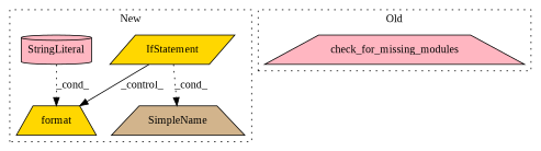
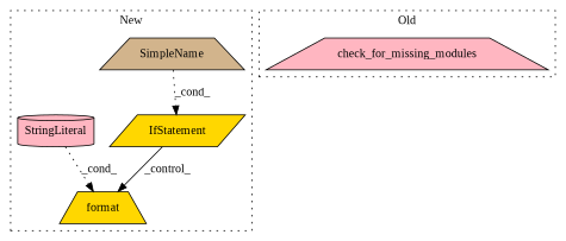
  digraph {
    fontname="Liberation Serif"
    node [a=32 fillcolor=gold fontname="Liberation Serif" shape=trapezium style=filled]
    edge [fontname="Liberation Serif" style=dotted]
    n1 [a=25 l="4,2" label=IfStatement s="2630,2666" shape=parallelogram]
    n2 [l="7,1" label=format s="3470,3491"]
    n3 [a=42 fillcolor=tan label=SimpleName]
    n4 [a=45 fillcolor=lightpink l=61 label=StringLiteral s=3408 shape=cylinder]
    n5 [fillcolor=lightpink l="26,1" label=check_for_missing_modules s="2700,2731"]
    subgraph cluster_1 {
      label=New
      style=dotted
      n1
      n2
      n3
      n4
    }
    subgraph cluster_2 {
      label=Old
      style=dotted
      n5
    }
    n1 -> n2 [label=_control_ style=solid]
-   n1 -> n3 [label=_cond_]
+   n3 -> n1 [label=_cond_]
    n4 -> n2 [label=_cond_]
  }
